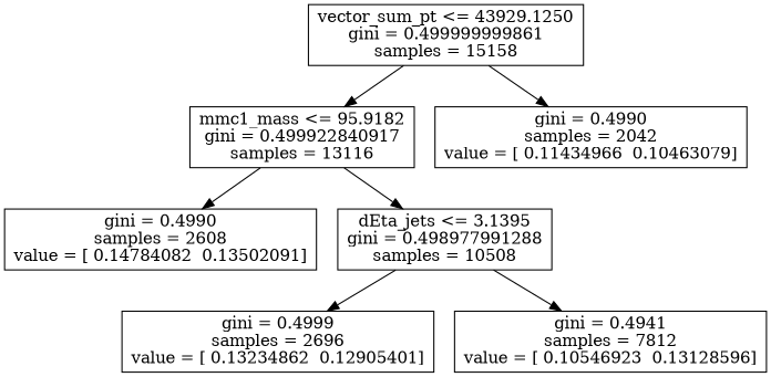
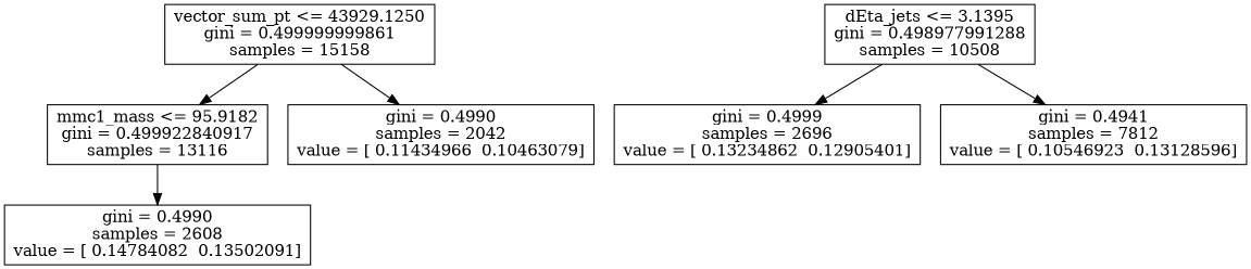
  digraph {
    node [shape=box]
    n1 [label="vector_sum_pt <= 43929.1250\ngini = 0.499999999861\nsamples = 15158"]
    n2 [label="mmc1_mass <= 95.9182\ngini = 0.499922840917\nsamples = 13116"]
    n3 [label="gini = 0.4990\nsamples = 2042\nvalue = [ 0.11434966  0.10463079]"]
    n4 [label="gini = 0.4990\nsamples = 2608\nvalue = [ 0.14784082  0.13502091]"]
    n5 [label="dEta_jets <= 3.1395\ngini = 0.498977991288\nsamples = 10508"]
    n6 [label="gini = 0.4999\nsamples = 2696\nvalue = [ 0.13234862  0.12905401]"]
    n7 [label="gini = 0.4941\nsamples = 7812\nvalue = [ 0.10546923  0.13128596]"]
    n1 -> n2
    n1 -> n3
    n2 -> n4
-   n2 -> n5
    n5 -> n6
    n5 -> n7
  }
